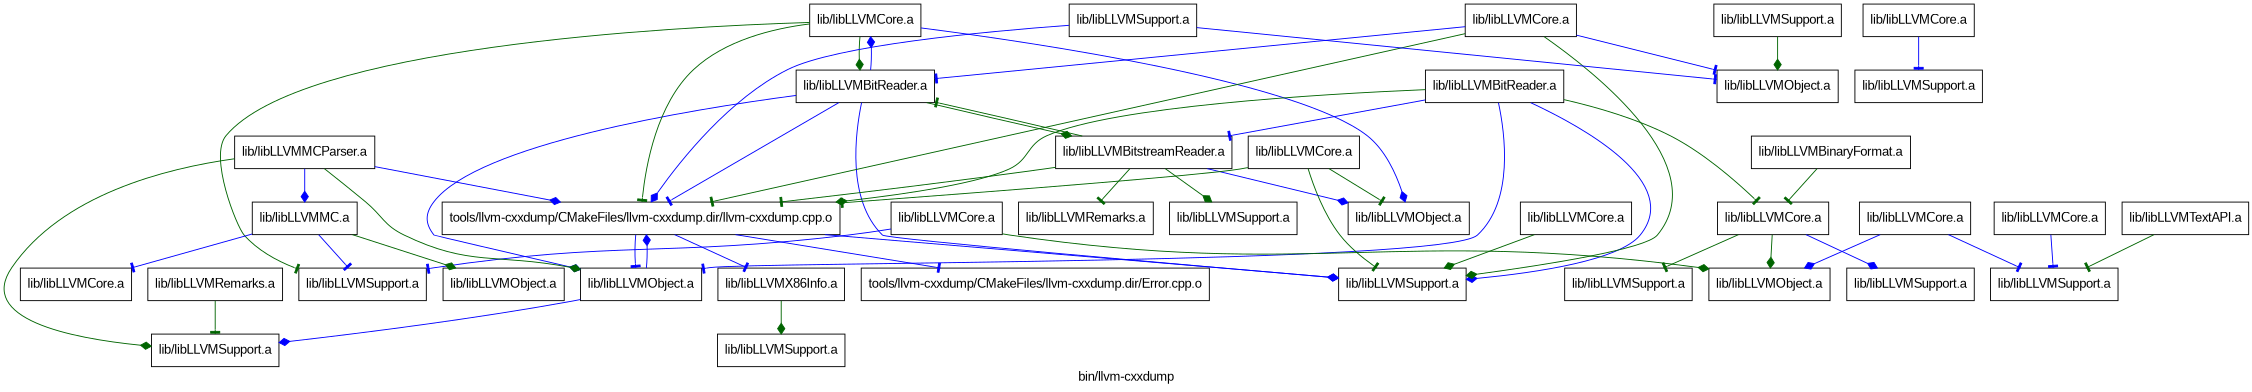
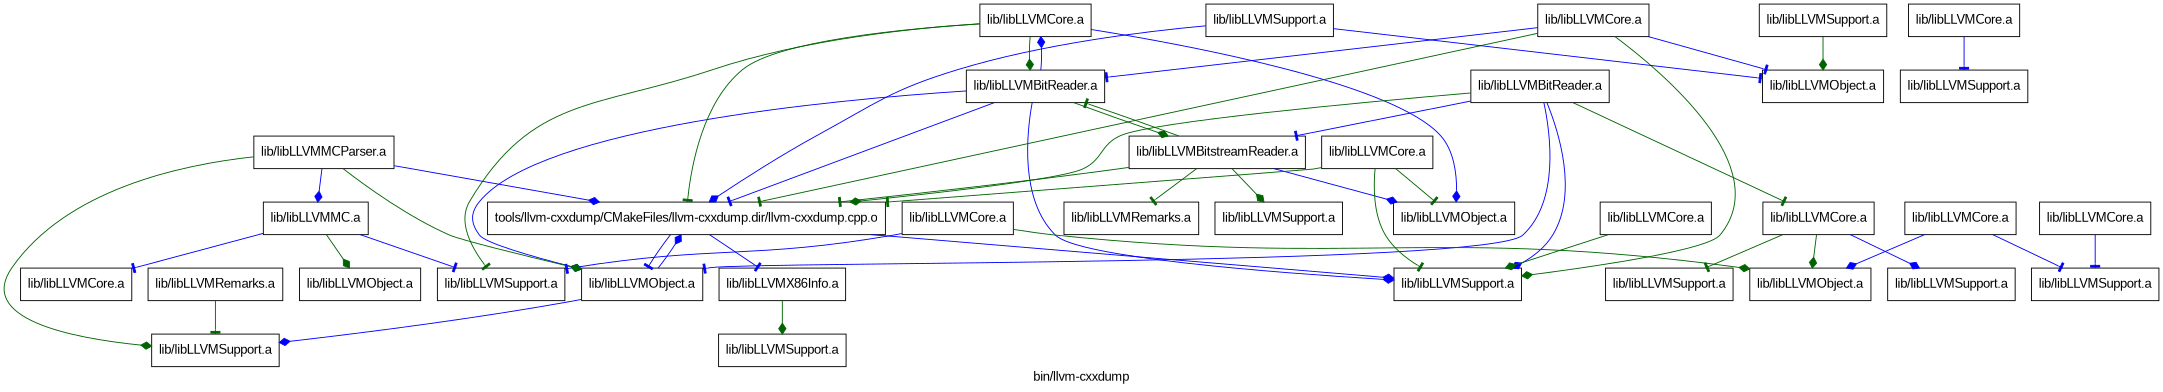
  digraph {
    fontname="Liberation Sans"
    label="bin/llvm-cxxdump"
    node [fontname="Liberation Sans" shape=record]
    edge [arrowhead=tee color=blue fontname="Liberation Sans"]
    n1 [label="{tools/llvm-cxxdump/CMakeFiles/llvm-cxxdump.dir/llvm-cxxdump.cpp.o}"]
-   n2 [label="{tools/llvm-cxxdump/CMakeFiles/llvm-cxxdump.dir/Error.cpp.o}"]
    n3 [label="{lib/libLLVMX86Info.a}"]
    n4 [label="{lib/libLLVMObject.a}"]
    n5 [label="{lib/libLLVMSupport.a}"]
    n6 [label="{lib/libLLVMSupport.a}"]
    n7 [label="{lib/libLLVMSupport.a}"]
    n8 [label="{lib/libLLVMSupport.a}"]
    n9 [label="{lib/libLLVMObject.a}"]
    n10 [label="{lib/libLLVMBitReader.a}"]
    n11 [label="{lib/libLLVMCore.a}"]
    n12 [label="{lib/libLLVMBitstreamReader.a}"]
    n13 [label="{lib/libLLVMObject.a}"]
    n14 [label="{lib/libLLVMSupport.a}"]
    n15 [label="{lib/libLLVMSupport.a}"]
    n16 [label="{lib/libLLVMRemarks.a}"]
    n17 [label="{lib/libLLVMBitReader.a}"]
    n18 [label="{lib/libLLVMCore.a}"]
    n19 [label="{lib/libLLVMObject.a}"]
    n20 [label="{lib/libLLVMSupport.a}"]
    n21 [label="{lib/libLLVMSupport.a}"]
    n22 [label="{lib/libLLVMCore.a}"]
    n23 [label="{lib/libLLVMSupport.a}"]
    n24 [label="{lib/libLLVMCore.a}"]
    n25 [label="{lib/libLLVMCore.a}"]
    n26 [label="{lib/libLLVMSupport.a}"]
    n27 [label="{lib/libLLVMCore.a}"]
    n28 [label="{lib/libLLVMCore.a}"]
    n29 [label="{lib/libLLVMCore.a}"]
    n30 [label="{lib/libLLVMCore.a}"]
    n31 [label="{lib/libLLVMRemarks.a}"]
    n32 [label="{lib/libLLVMSupport.a}"]
    n33 [label="{lib/libLLVMMCParser.a}"]
    n34 [label="{lib/libLLVMMC.a}"]
    n35 [label="{lib/libLLVMObject.a}"]
    n36 [label="{lib/libLLVMCore.a}"]
-   n37 [label="{lib/libLLVMTextAPI.a}"]
-   n38 [label="{lib/libLLVMBinaryFormat.a}"]
-   n1 -> n2
    n1 -> n3
    n1 -> n4
    n1 -> n5 [arrowhead=diamond]
    n3 -> n6 [arrowhead=diamond color=darkgreen]
    n4 -> n1 [arrowhead=diamond]
    n4 -> n7 [arrowhead=diamond]
    n8 -> n9 [arrowhead=diamond color=darkgreen]
    n10 -> n1
    n10 -> n4 [arrowhead=diamond]
    n10 -> n5 [arrowhead=diamond]
    n10 -> n11 [arrowhead=diamond]
    n10 -> n12 [arrowhead=diamond color=darkgreen]
    n11 -> n1 [color=darkgreen]
    n11 -> n10 [arrowhead=diamond color=darkgreen]
    n11 -> n13 [arrowhead=diamond]
    n11 -> n14 [color=darkgreen]
    n12 -> n1 [color=darkgreen]
    n12 -> n10 [color=darkgreen]
    n12 -> n13 [arrowhead=diamond]
    n12 -> n15 [arrowhead=diamond color=darkgreen]
    n12 -> n16 [color=darkgreen]
    n17 -> n1 [arrowhead=diamond color=darkgreen]
    n17 -> n4
    n17 -> n5 [arrowhead=diamond]
    n17 -> n12
    n17 -> n18 [color=darkgreen]
    n18 -> n19 [arrowhead=diamond color=darkgreen]
    n18 -> n20 [color=darkgreen]
    n18 -> n21 [arrowhead=diamond]
    n22 -> n23
    n24 -> n14
    n24 -> n19 [arrowhead=diamond color=darkgreen]
    n25 -> n26
    n27 -> n1 [color=darkgreen]
    n27 -> n5 [arrowhead=diamond color=darkgreen]
    n27 -> n9
    n27 -> n10
    n28 -> n19 [arrowhead=diamond]
    n28 -> n26
    n29 -> n1 [color=darkgreen]
    n29 -> n5 [color=darkgreen]
    n29 -> n13 [color=darkgreen]
    n30 -> n5 [arrowhead=diamond color=darkgreen]
    n31 -> n7 [color=darkgreen]
    n32 -> n1 [arrowhead=diamond]
    n32 -> n9
    n33 -> n1 [arrowhead=diamond]
    n33 -> n4 [arrowhead=diamond color=darkgreen]
    n33 -> n7 [arrowhead=diamond color=darkgreen]
    n33 -> n34 [arrowhead=diamond]
    n34 -> n14
    n34 -> n35 [arrowhead=diamond color=darkgreen]
    n34 -> n36
-   n37 -> n26 [color=darkgreen]
-   n38 -> n18 [color=darkgreen]
  }
